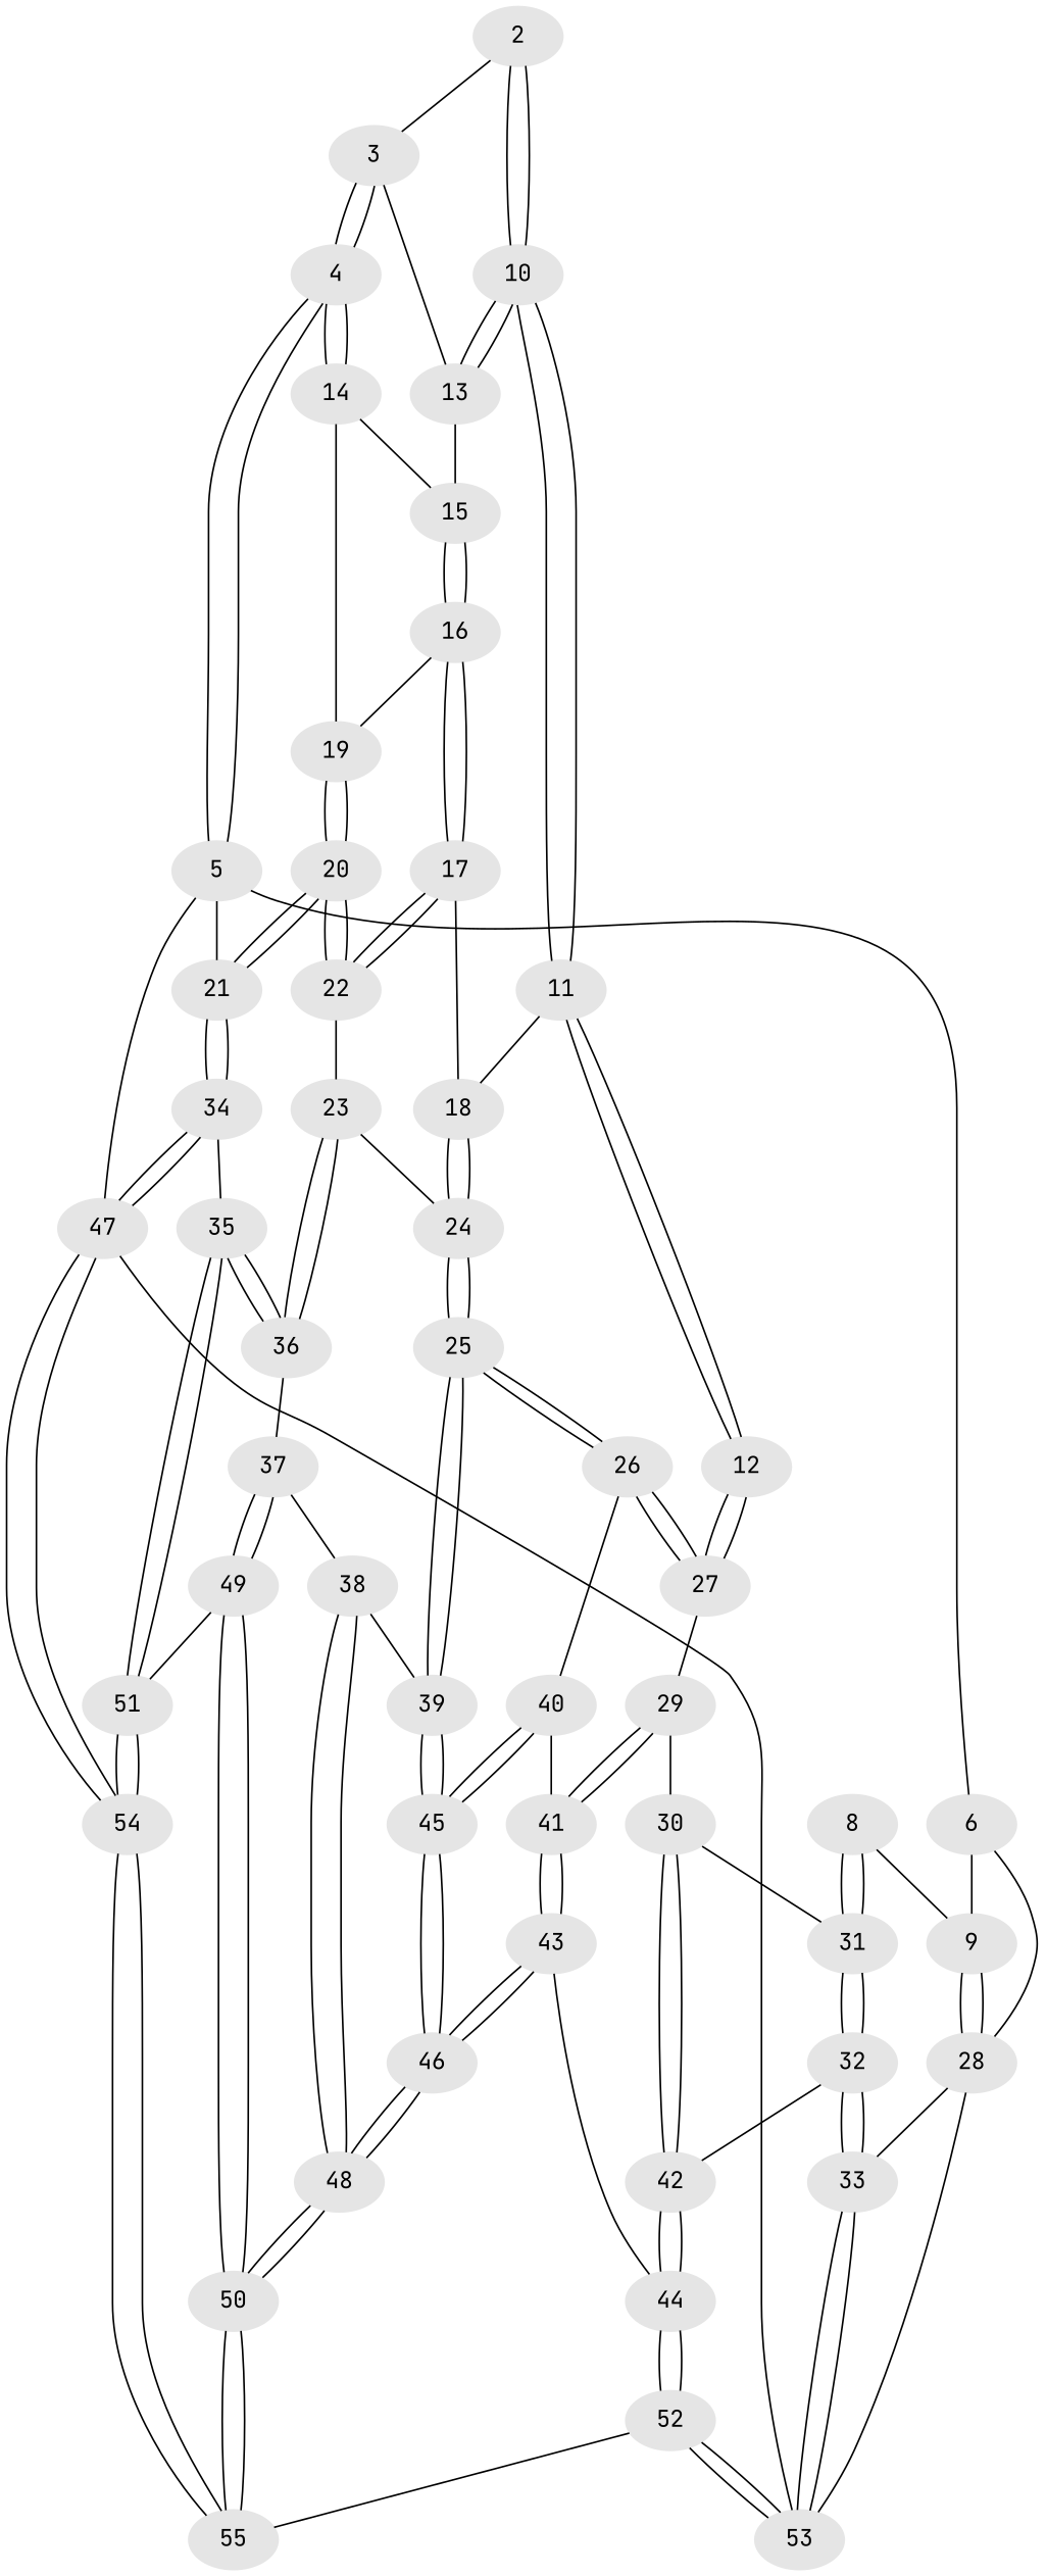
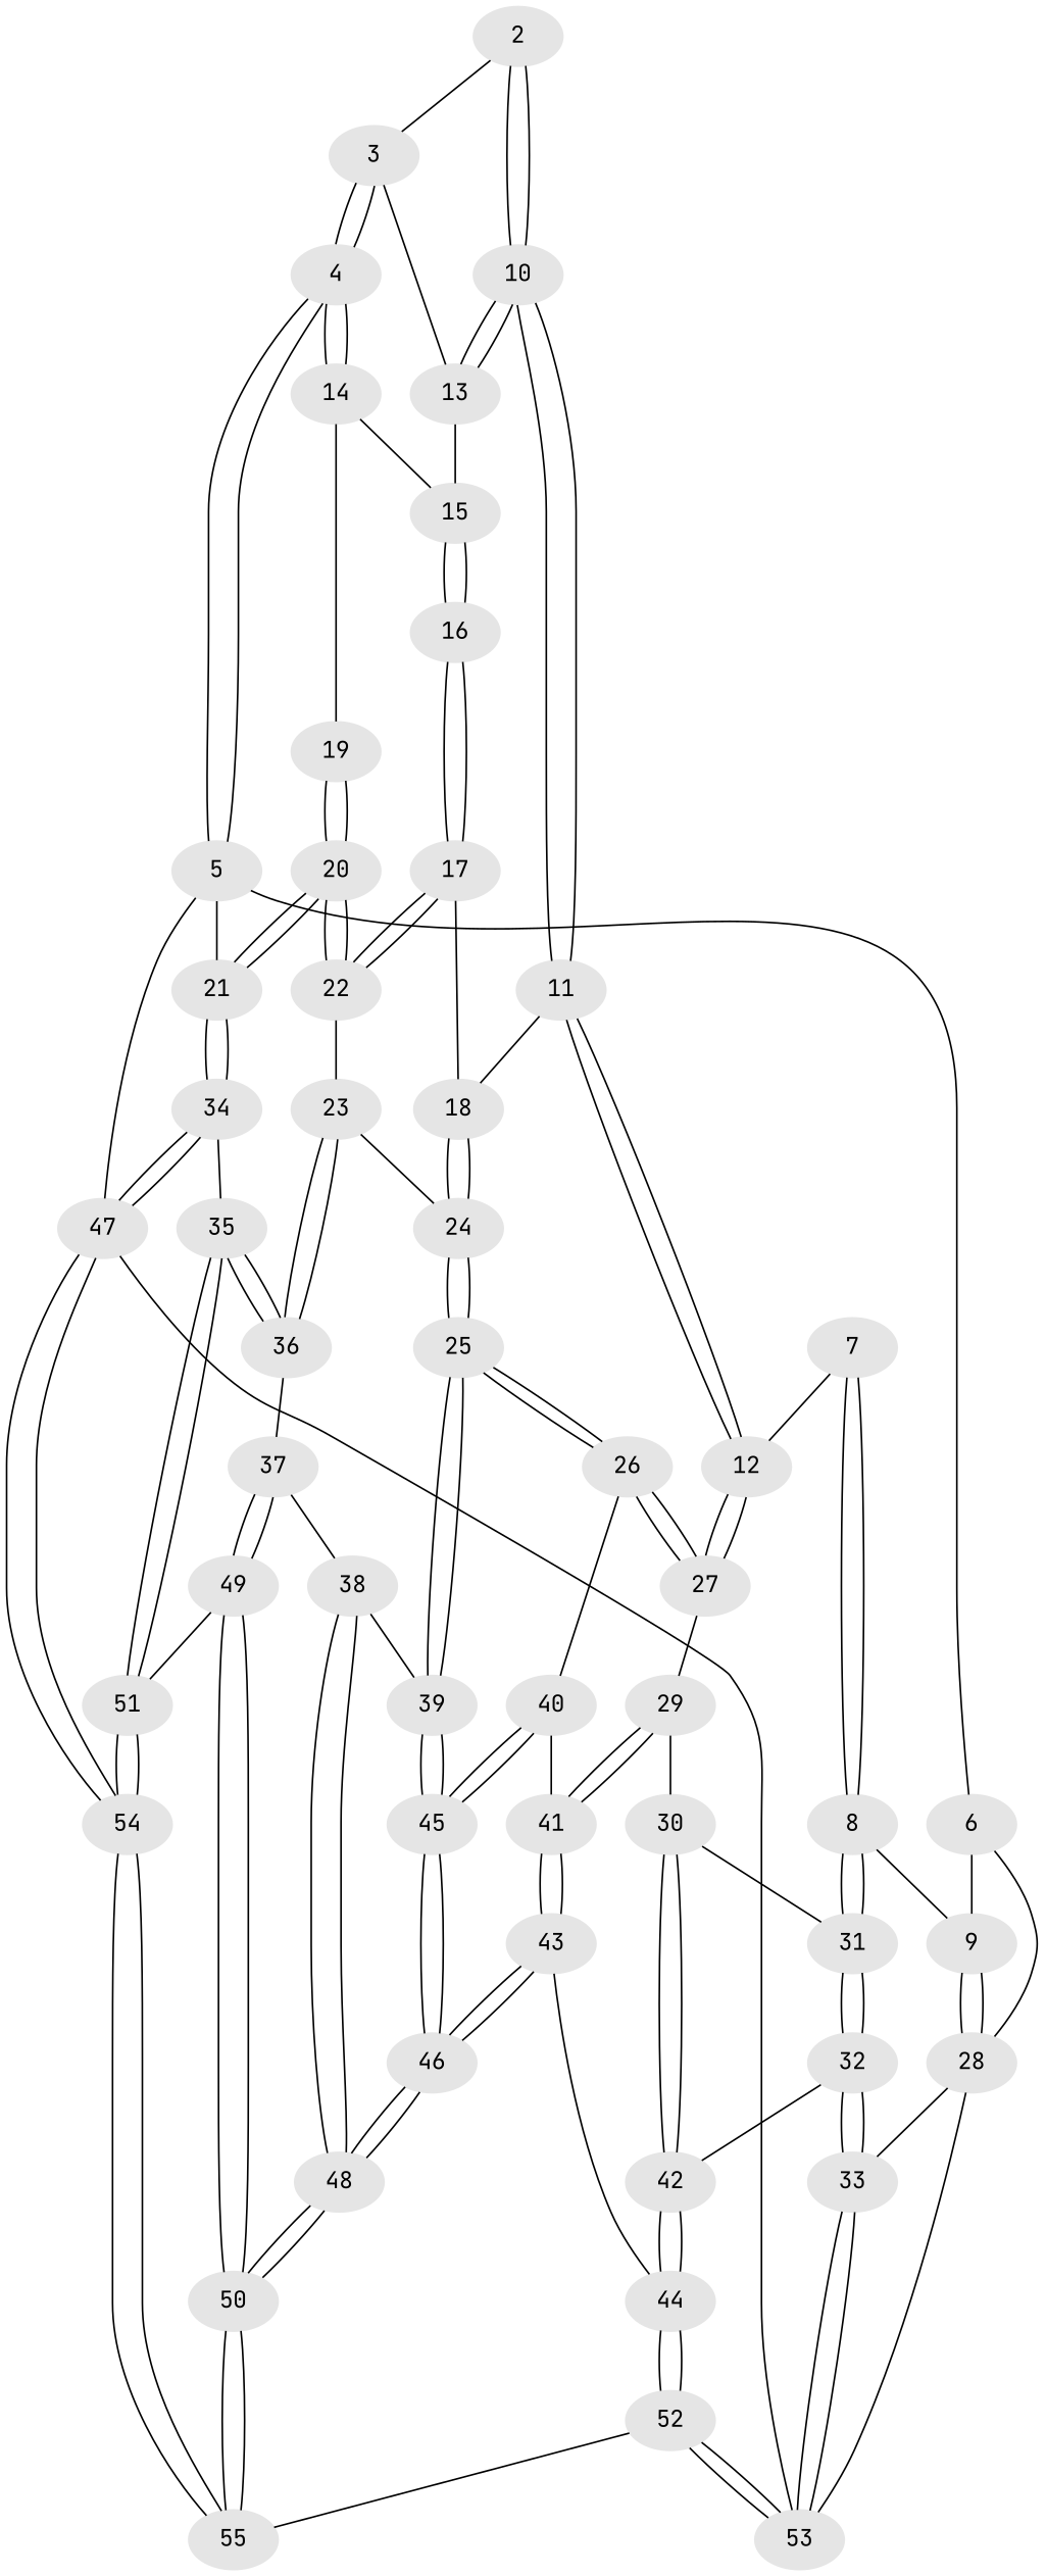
  graph {
    fontname="JetBrains Mono"
    node [color=gray90 fontname="JetBrains Mono" style=filled]
    edge [fontname="JetBrains Mono"]
    2
    3
    10
+   7
    8
    12
    4
    13
    11
    5
    14
    15
    6
    21
    47
    19
    9
    28
    34
    53
    54
    33
    31
    27
    32
    18
    24
    29
    16
    20
    17
    22
    23
    25
    35
    36
    37
    26
    39
    40
    45
    41
    30
    42
    43
    44
    51
    38
    49
    48
    50
    46
    52
    55
    2 -- 3
    2 -- 10
    2 -- 10
    3 -- 4
    3 -- 4
    3 -- 13
    10 -- 13
    10 -- 13
    10 -- 11
    10 -- 11
+   7 -- 8
+   7 -- 8
+   7 -- 12
    8 -- 9
    8 -- 31
    8 -- 31
    12 -- 27
    12 -- 27
    4 -- 5
    4 -- 5
    4 -- 14
    4 -- 14
    13 -- 15
    11 -- 12
    11 -- 12
    11 -- 18
    5 -- 6
    5 -- 21
    5 -- 47
    14 -- 15
    14 -- 19
    15 -- 16
    15 -- 16
    6 -- 9
    6 -- 28
    21 -- 34
    21 -- 34
    47 -- 53
    47 -- 54
    47 -- 54
    19 -- 20
    19 -- 20
    9 -- 28
    9 -- 28
    28 -- 53
    28 -- 33
    34 -- 47
    34 -- 47
    34 -- 35
    54 -- 55
    54 -- 55
    33 -- 53
    33 -- 53
    31 -- 32
    31 -- 32
    27 -- 29
    32 -- 33
    32 -- 33
    32 -- 42
    18 -- 24
    18 -- 24
    24 -- 25
    24 -- 25
    29 -- 41
    29 -- 41
    29 -- 30
-   16 -- 19
    16 -- 17
    16 -- 17
    20 -- 21
    20 -- 21
    20 -- 22
    20 -- 22
    17 -- 18
    17 -- 22
    17 -- 22
    22 -- 23
    23 -- 24
    23 -- 36
    23 -- 36
    25 -- 26
    25 -- 26
    25 -- 39
    25 -- 39
    35 -- 36
    35 -- 36
    35 -- 51
    35 -- 51
    36 -- 37
    37 -- 38
    37 -- 49
    37 -- 49
    26 -- 27
    26 -- 27
    26 -- 40
    39 -- 45
    39 -- 45
    40 -- 45
    40 -- 45
    40 -- 41
    45 -- 46
    45 -- 46
    41 -- 43
    41 -- 43
    30 -- 31
    30 -- 42
    30 -- 42
    42 -- 44
    42 -- 44
    43 -- 44
    43 -- 46
    43 -- 46
    44 -- 52
    44 -- 52
    51 -- 54
    51 -- 54
    38 -- 39
    38 -- 48
    38 -- 48
    49 -- 51
    49 -- 50
    49 -- 50
    48 -- 50
    48 -- 50
    50 -- 55
    50 -- 55
    46 -- 48
    46 -- 48
    52 -- 53
    52 -- 53
    52 -- 55
  }
